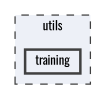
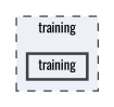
  digraph {
    compound=true
    rankdir=LR
    fontname=Oswald
    n1 [color=grey25 fillcolor="#edf0f7" fontname=Oswald fontsize=10 height=0.2 label=training shape=box style="filled,bold" width=0.4]
    subgraph cluster_1 {
      bgcolor="#edf0f7"
      fontsize=10
-     label=utils
+     label=training
      pencolor=grey25
      style="filled,dashed"
      n1
    }
  }
